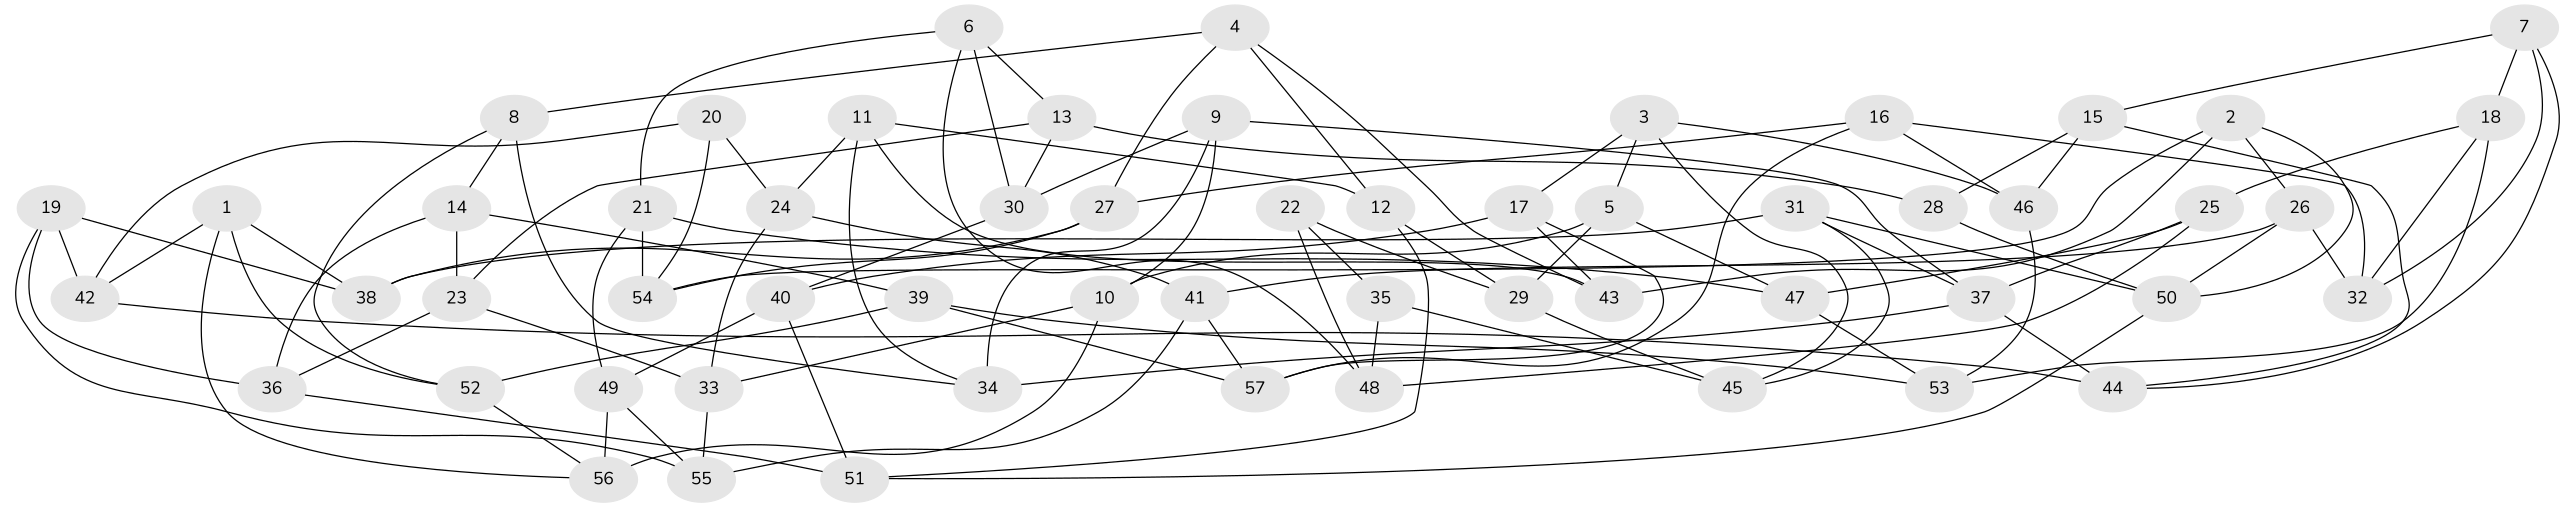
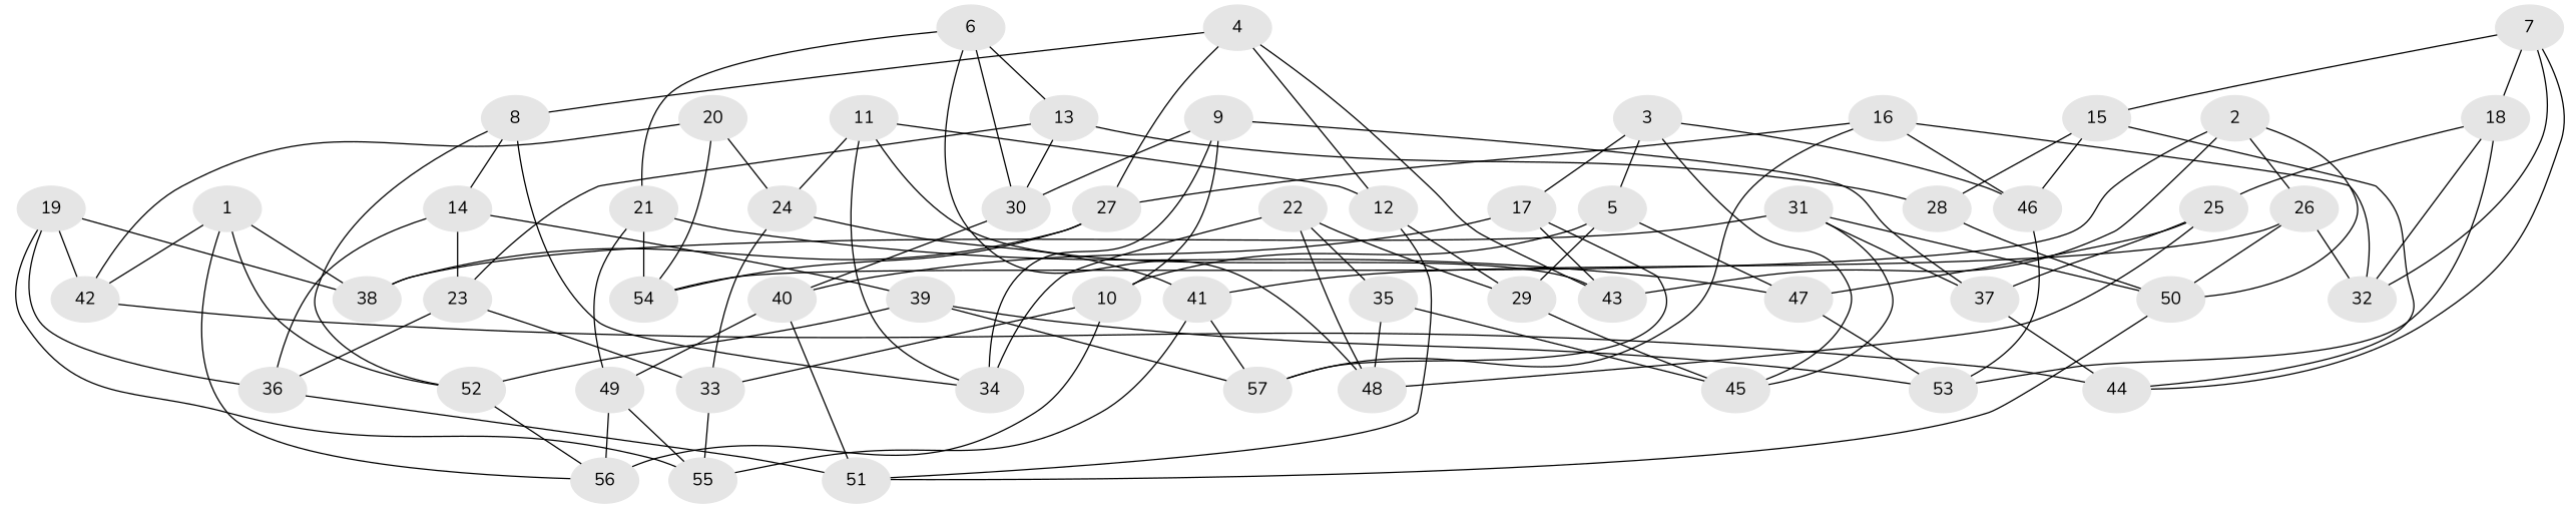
  graph {
    fontname=Nunito
    node [color=gray90 fontname=Nunito style=filled]
    edge [fontname=Nunito]
    1
    38
    42
    52
    56
    44
    2
    26
    43
    50
    54
    32
    41
    51
    3
    5
    17
    45
    46
    10
    29
    47
    57
    40
    53
    4
    8
    12
    27
    14
    34
    33
    6
    13
    21
    30
    48
    23
    28
    49
    7
    15
    18
    25
    36
    39
    9
    37
    55
    11
    24
    16
    19
    20
    35
    22
    31
    1 -- 38
    1 -- 42
    1 -- 52
    1 -- 56
    42 -- 44
    52 -- 56
    2 -- 26
    2 -- 43
    2 -- 50
    2 -- 54
    26 -- 50
    26 -- 32
    26 -- 41
    50 -- 51
    41 -- 57
    41 -- 55
    3 -- 5
    3 -- 17
    3 -- 45
    3 -- 46
    5 -- 10
    5 -- 29
    5 -- 47
    17 -- 43
    17 -- 57
    17 -- 40
    46 -- 53
    10 -- 56
    10 -- 33
    29 -- 45
    47 -- 53
    40 -- 51
    40 -- 49
    4 -- 43
    4 -- 8
    4 -- 12
    4 -- 27
    8 -- 52
    8 -- 14
    8 -- 34
    12 -- 51
    12 -- 29
    27 -- 38
    27 -- 54
    14 -- 23
    14 -- 36
    14 -- 39
    33 -- 55
    6 -- 13
    6 -- 21
    6 -- 30
    6 -- 48
    13 -- 30
    13 -- 23
    13 -- 28
    21 -- 54
    21 -- 47
    21 -- 49
    30 -- 40
    23 -- 33
    23 -- 36
    28 -- 50
    49 -- 56
    49 -- 55
    7 -- 44
    7 -- 32
    7 -- 15
    7 -- 18
    15 -- 44
    15 -- 46
    15 -- 28
    18 -- 32
    18 -- 53
    18 -- 25
    25 -- 47
    25 -- 48
    25 -- 37
    36 -- 51
    39 -- 52
    39 -- 57
    39 -- 53
    9 -- 10
    9 -- 34
    9 -- 30
    9 -- 37
    37 -- 44
    11 -- 43
    11 -- 12
    11 -- 34
    11 -- 24
    24 -- 41
    24 -- 33
    16 -- 32
    16 -- 46
    16 -- 57
    16 -- 27
    19 -- 38
    19 -- 42
    19 -- 36
    19 -- 55
    20 -- 42
    20 -- 54
    20 -- 24
    35 -- 45
    35 -- 48
    22 -- 29
-   37 -- 34
+   22 -- 34
    22 -- 48
    22 -- 35
    31 -- 38
    31 -- 50
    31 -- 45
    31 -- 37
  }
